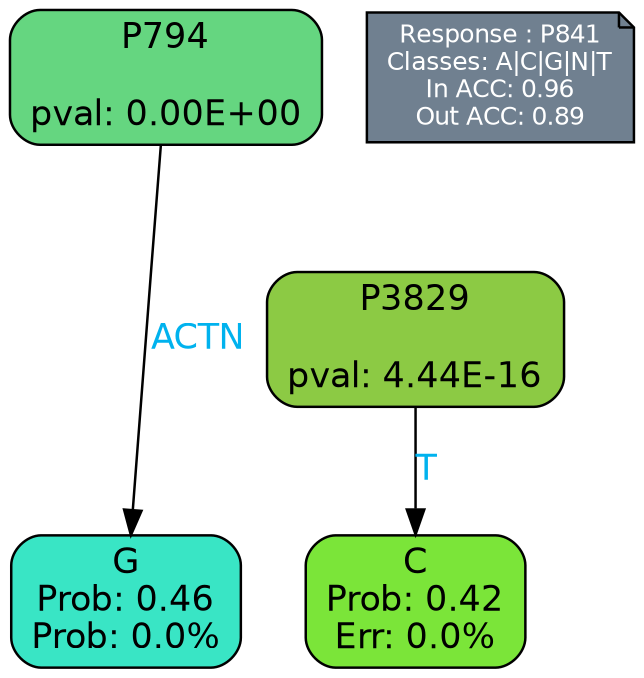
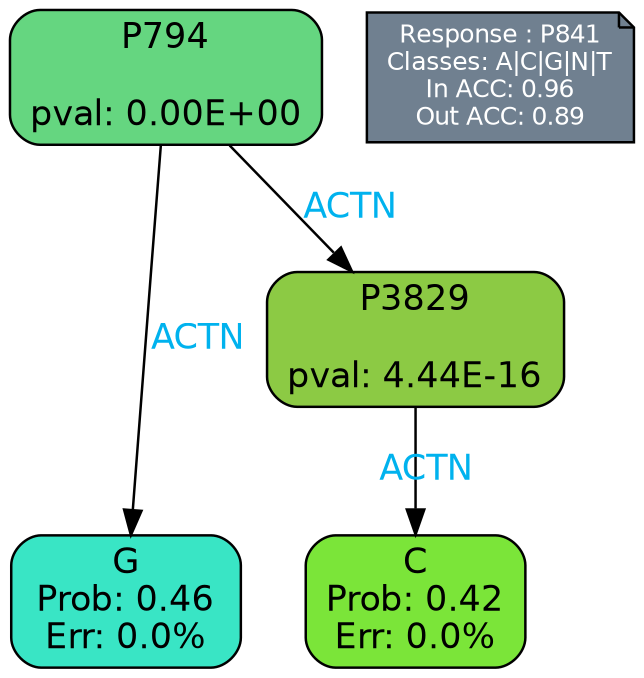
  digraph {
    fontname="DejaVu Sans"
    ranksep=equally
    splines=polylines
    node [color=black fontname="DejaVu Sans" shape=box style="filled, rounded"]
    edge [fontcolor=deepskyblue2 fontname="DejaVu Sans"]
    n1 [fillcolor="#7be539" label="C\nProb: 0.42\nErr: 0.0%"]
-   n2 [fillcolor="#39e5c5" label="G\nProb: 0.46\nProb: 0.0%"]
+   n2 [fillcolor="#39e5c5" label="G\nProb: 0.46\nErr: 0.0%"]
    n3 [align=left fillcolor=slategray fontcolor=white fontsize=10 label="Response : P841\nClasses: A|C|G|N|T\nIn ACC: 0.96\nOut ACC: 0.89\n" shape=note style=filled]
    n4 [fillcolor="#65d680" label="P794\n\npval: 0.00E+00"]
    n5 [fillcolor="#8cca44" label="P3829\n\npval: 4.44E-16"]
    subgraph sub_1 {
      rank=same
      n1
      n2
    }
    subgraph sub_2 {
      rank=same
      n3
      n4
    }
    n4 -> n2 [label=ACTN]
-   n5 -> n1 [label=T]
+   n4 -> n5 [label=ACTN]
+   n5 -> n1 [label=ACTN]
  }
